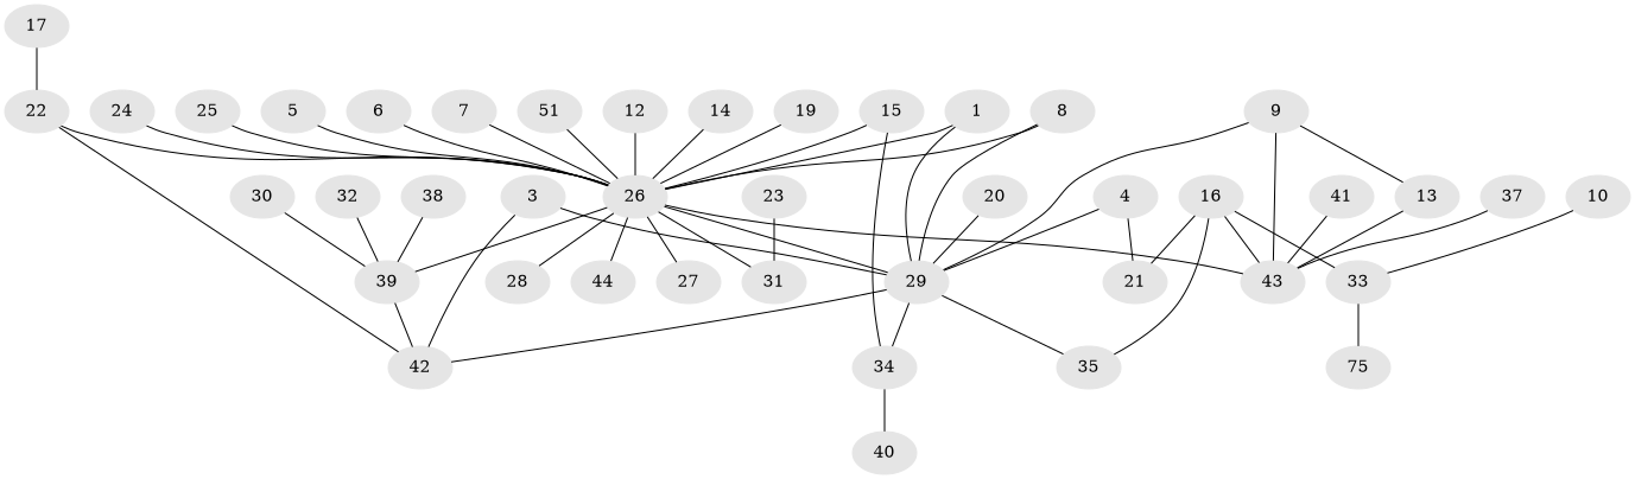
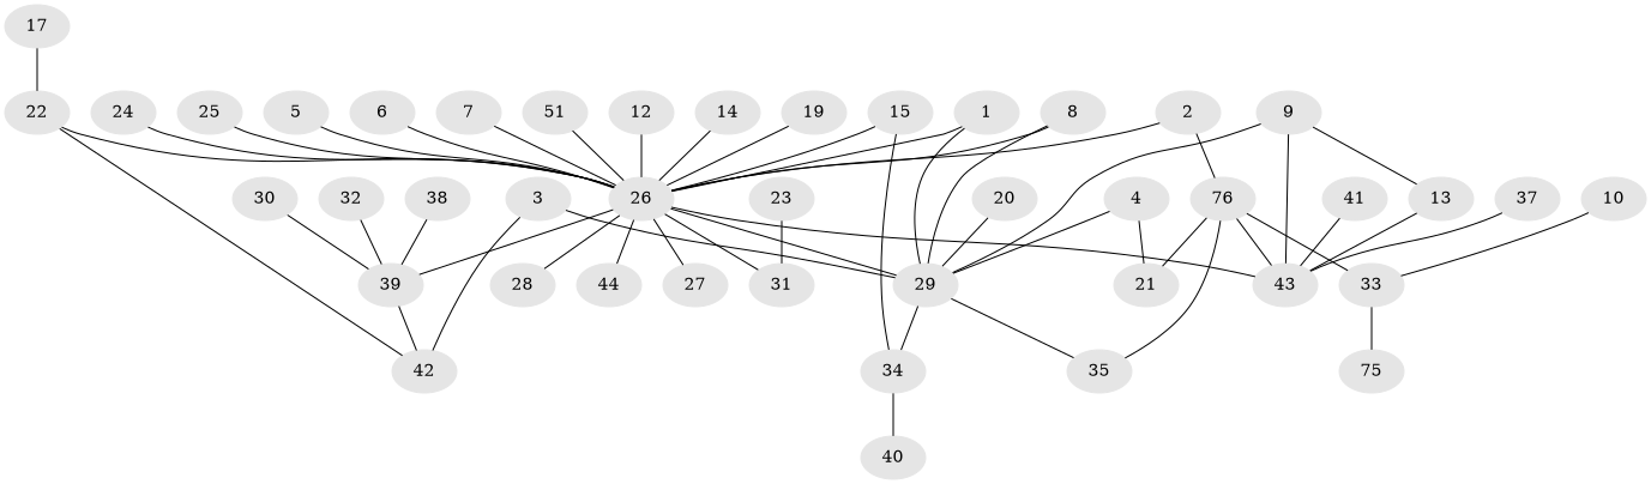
  graph {
    node [color=gray90 style=filled]
    edge [weight=1.0]
    1
    26
    29
    43
    31
    27
    28
    39
    44
    42
    35
    34
-   16
+   2
+   16 [label=76]
    21
    33
    3
    4
    5
    6
    7
    8
    9
    13
    10
    n26 [label=75]
    n27 [label=51]
    12
    14
    15
    17
    22
    19
    20
    23
    24
    25
    40
    30
    32
    37
    38
    41
    1 -- 26
    1 -- 29
    26 -- 29
    26 -- 43
    26 -- 31
    26 -- 27
    26 -- 28
    26 -- 39
    26 -- 44
-   29 -- 42
    29 -- 35
    29 -- 34
    39 -- 42
    34 -- 40
+   2 -- 26
+   2 -- 16
    16 -- 43 [weight=2.0]
    16 -- 35
    16 -- 21
    16 -- 33 [weight=2.0]
    33 -- n26
    3 -- 29
    3 -- 42
    4 -- 29
    4 -- 21
    5 -- 26
    6 -- 26
    7 -- 26
    8 -- 26
    8 -- 29
    9 -- 29
    9 -- 43
    9 -- 13
    13 -- 43
    10 -- 33
    n27 -- 26
    12 -- 26
    14 -- 26
    15 -- 26
    15 -- 34
    17 -- 22
    22 -- 26
    22 -- 42
    19 -- 26
    20 -- 29
    23 -- 31
    24 -- 26
    25 -- 26
    30 -- 39
    32 -- 39
    37 -- 43
    38 -- 39 [weight=2.0]
    41 -- 43
  }
